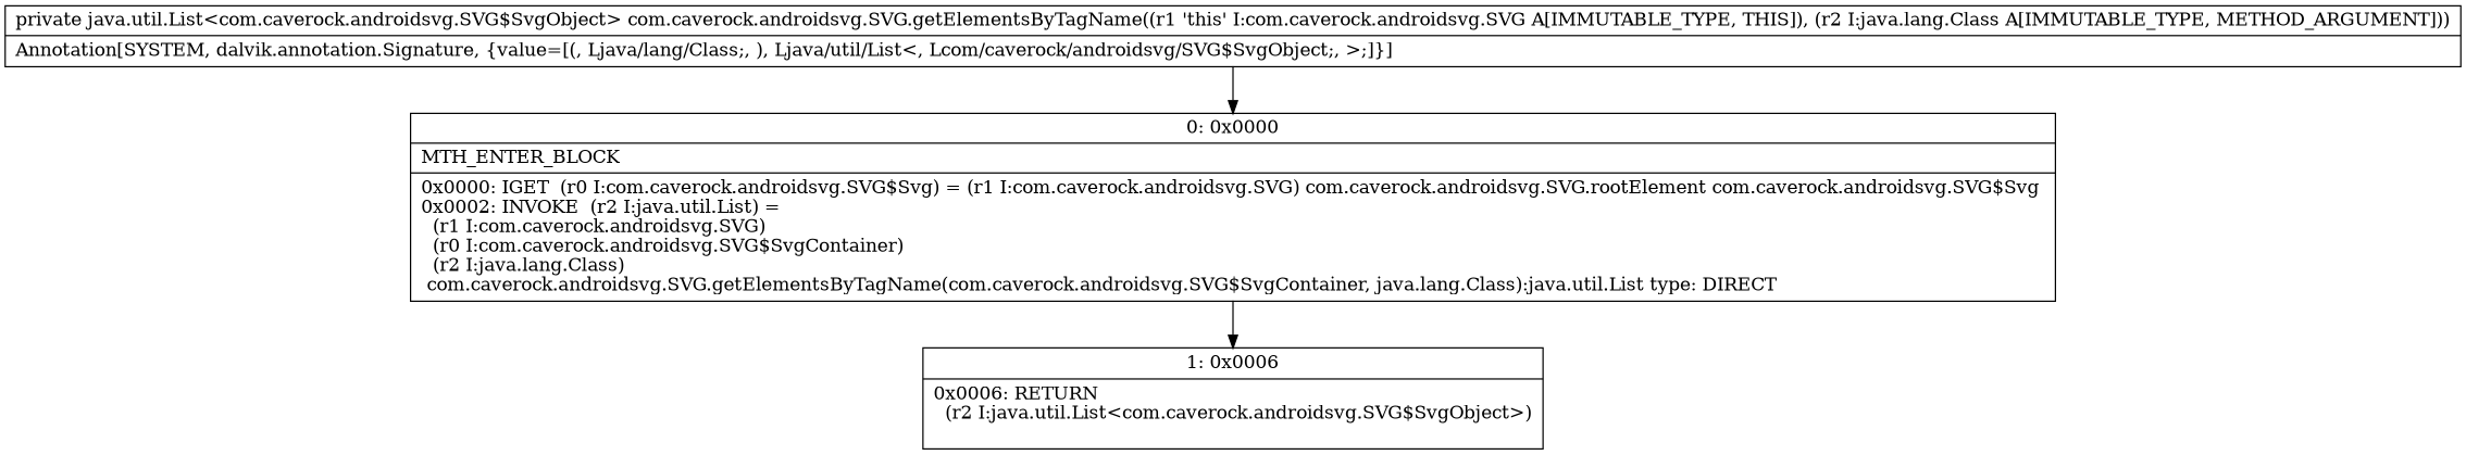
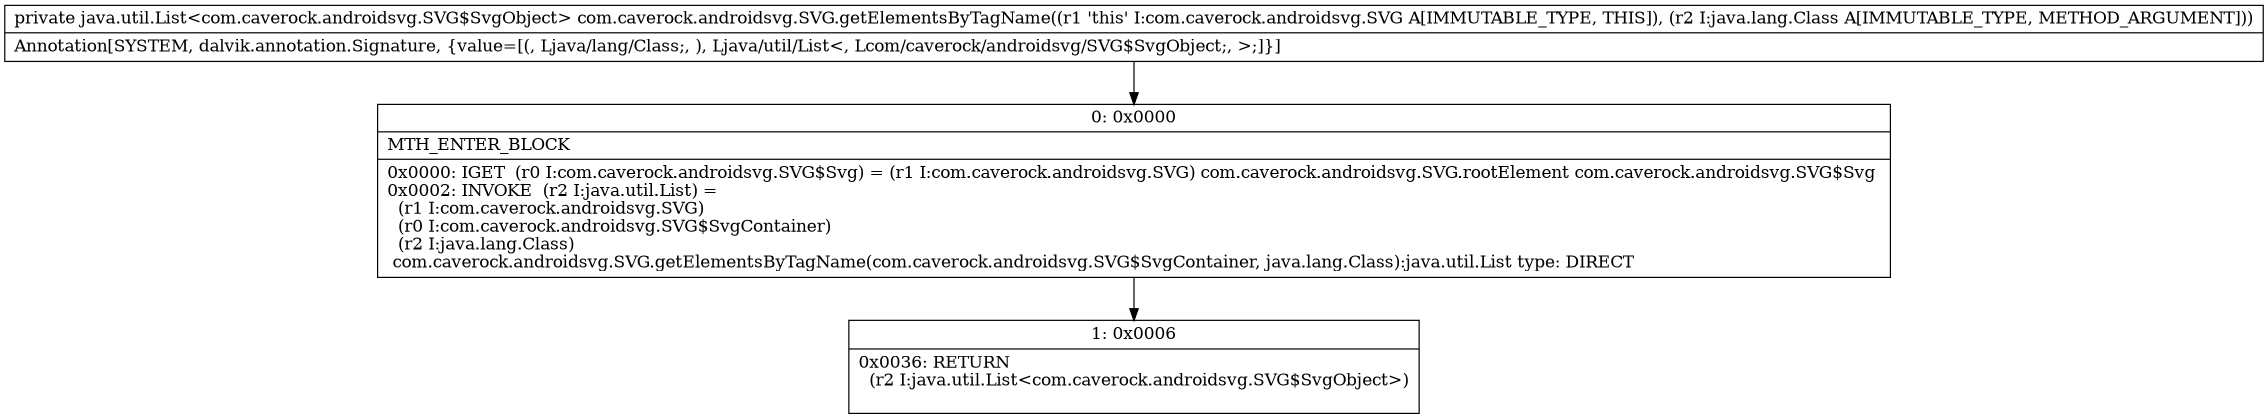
  digraph {
    node [shape=record]
    n1 [label="{0\:\ 0x0000|MTH_ENTER_BLOCK\l|0x0000: IGET  (r0 I:com.caverock.androidsvg.SVG$Svg) = (r1 I:com.caverock.androidsvg.SVG) com.caverock.androidsvg.SVG.rootElement com.caverock.androidsvg.SVG$Svg \l0x0002: INVOKE  (r2 I:java.util.List) = \l  (r1 I:com.caverock.androidsvg.SVG)\l  (r0 I:com.caverock.androidsvg.SVG$SvgContainer)\l  (r2 I:java.lang.Class)\l com.caverock.androidsvg.SVG.getElementsByTagName(com.caverock.androidsvg.SVG$SvgContainer, java.lang.Class):java.util.List type: DIRECT \l}"]
-   n2 [label="{1\:\ 0x0006|0x0006: RETURN  \l  (r2 I:java.util.List\<com.caverock.androidsvg.SVG$SvgObject\>)\l \l}"]
+   n2 [label="{1\:\ 0x0006|0x0036: RETURN  \l  (r2 I:java.util.List\<com.caverock.androidsvg.SVG$SvgObject\>)\l \l}"]
    n3 [label="{private java.util.List\<com.caverock.androidsvg.SVG$SvgObject\> com.caverock.androidsvg.SVG.getElementsByTagName((r1 'this' I:com.caverock.androidsvg.SVG A[IMMUTABLE_TYPE, THIS]), (r2 I:java.lang.Class A[IMMUTABLE_TYPE, METHOD_ARGUMENT]))  | Annotation[SYSTEM, dalvik.annotation.Signature, \{value=[(, Ljava\/lang\/Class;, ), Ljava\/util\/List\<, Lcom\/caverock\/androidsvg\/SVG$SvgObject;, \>;]\}]\l}"]
    n1 -> n2
    n3 -> n1
  }
